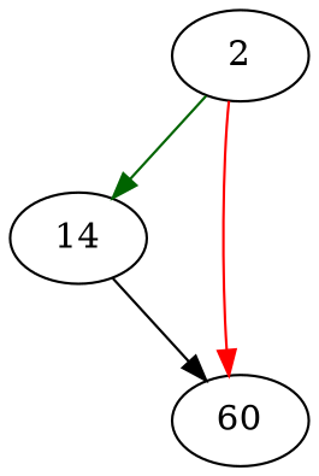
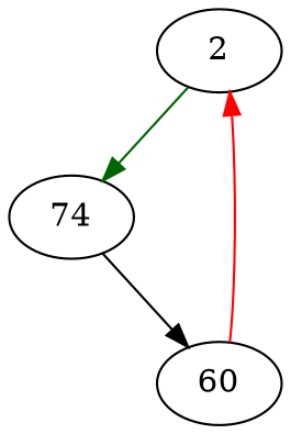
  strict digraph {
    2 [entry=true]
-   14
+   14 [label=74]
    n3 [label=60]
    2 -> 14 [color=darkgreen cond=true]
-   2 -> n3 [color=red cond=false]
+   n3 -> 2 [color=red cond=false]
    14 -> n3
  }
